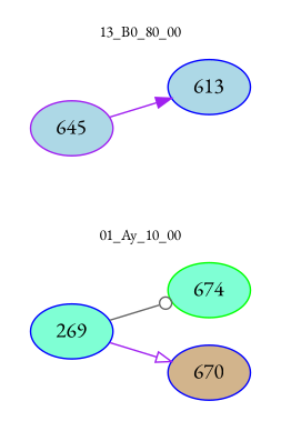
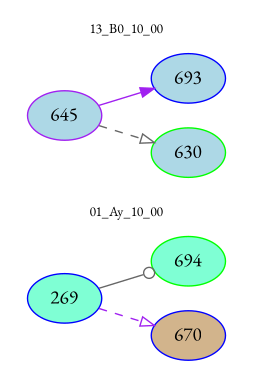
  digraph {
    fontname="EB Garamond"
    rankdir=LR
    node [color=blue fillcolor=lightblue fontname="EB Garamond" style=filled]
    edge [arrowhead=onormal color=purple fontname="EB Garamond" style=dashed]
    n1 [fillcolor=aquamarine label=269]
    n2 [fillcolor=tan label=670]
-   n3 [color=green fillcolor=aquamarine label=674]
+   n3 [color=green fillcolor=aquamarine label=694]
    n4 [color=purple label=645]
-   n6 [label=613]
+   n5 [color=green label=630]
+   n6 [label=693]
    subgraph cluster_1 {
      color=white
      fontsize=10
      label="01_Ay_10_00"
      n1
      n2
      n3
    }
    subgraph cluster_2 {
      color=white
      fontsize=10
-     label="13_B0_80_00"
+     label="13_B0_10_00"
      n4
+     n5
      n6
    }
-   n1 -> n2 [style=solid]
+   n1 -> n2
    n1 -> n3 [arrowhead=odot color=gray40 style=solid]
+   n4 -> n5 [color=gray40]
    n4 -> n6 [arrowhead=normal style=solid]
  }
